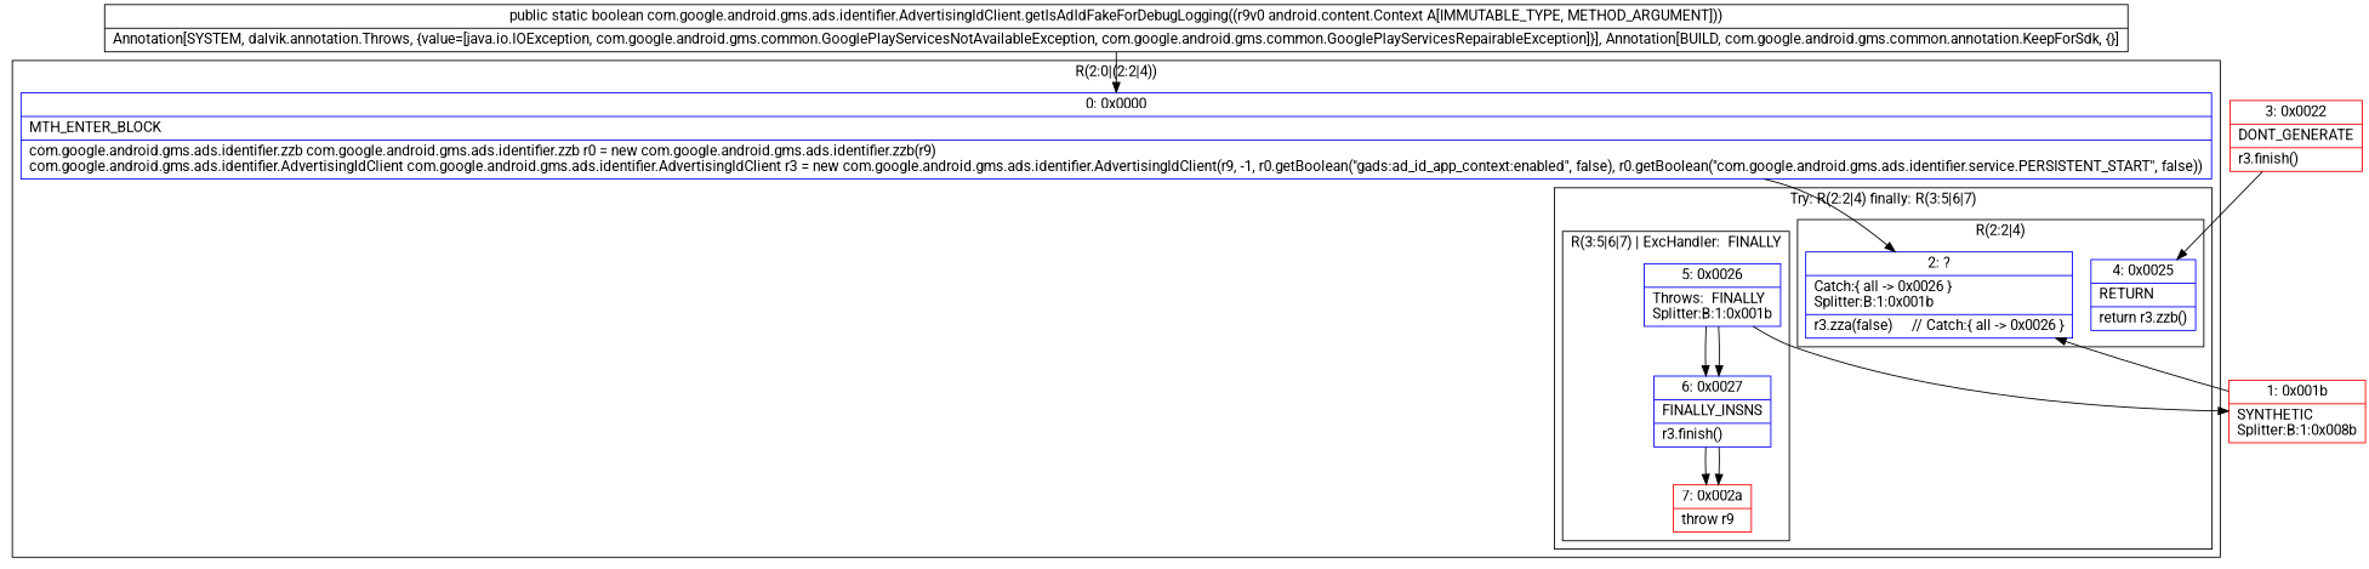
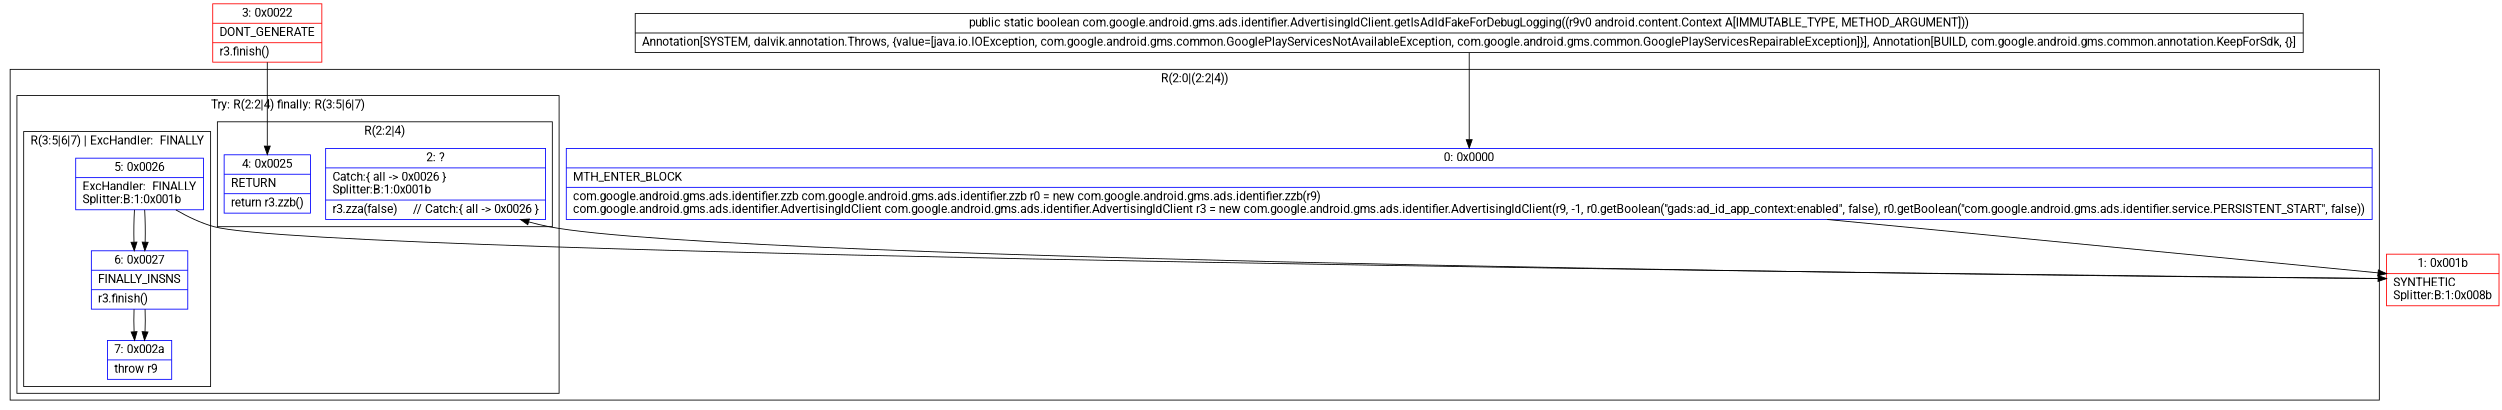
  digraph {
    fontname=Roboto
    node [color=blue fontname=Roboto shape=record]
    edge [fontname=Roboto]
    n1 [label="{2\:\ ?|Catch:\{ all \-\> 0x0026 \}\lSplitter:B:1:0x001b\l|r3.zza(false)     \/\/ Catch:\{ all \-\> 0x0026 \}\l}"]
    n2 [label="{4\:\ 0x0025|RETURN\l|return r3.zzb()\l}"]
-   n3 [label="{5\:\ 0x0026|Throws:  FINALLY\lSplitter:B:1:0x001b\l}"]
+   n3 [label="{5\:\ 0x0026|ExcHandler:  FINALLY\lSplitter:B:1:0x001b\l}"]
    n4 [label="{6\:\ 0x0027|FINALLY_INSNS\l|r3.finish()\l}"]
-   n5 [color=red label="{7\:\ 0x002a|throw r9\l}"]
+   n5 [label="{7\:\ 0x002a|throw r9\l}"]
    n6 [label="{0\:\ 0x0000|MTH_ENTER_BLOCK\l|com.google.android.gms.ads.identifier.zzb com.google.android.gms.ads.identifier.zzb r0 = new com.google.android.gms.ads.identifier.zzb(r9)\lcom.google.android.gms.ads.identifier.AdvertisingIdClient com.google.android.gms.ads.identifier.AdvertisingIdClient r3 = new com.google.android.gms.ads.identifier.AdvertisingIdClient(r9, \-1, r0.getBoolean(\"gads:ad_id_app_context:enabled\", false), r0.getBoolean(\"com.google.android.gms.ads.identifier.service.PERSISTENT_START\", false))\l}"]
    n7 [color=red label="{1\:\ 0x001b|SYNTHETIC\lSplitter:B:1:0x008b\l}"]
    n8 [color=red label="{3\:\ 0x0022|DONT_GENERATE\l|r3.finish()\l}"]
    n9 [label="{public static boolean com.google.android.gms.ads.identifier.AdvertisingIdClient.getIsAdIdFakeForDebugLogging((r9v0 android.content.Context A[IMMUTABLE_TYPE, METHOD_ARGUMENT]))  | Annotation[SYSTEM, dalvik.annotation.Throws, \{value=[java.io.IOException, com.google.android.gms.common.GooglePlayServicesNotAvailableException, com.google.android.gms.common.GooglePlayServicesRepairableException]\}], Annotation[BUILD, com.google.android.gms.common.annotation.KeepForSdk, \{\}]\l}" color=""]
    subgraph cluster_1 {
      label="R(2:0|(2:2|4))"
      n6
      subgraph cluster_2 {
        label="Try: R(2:2|4) finally: R(3:5|6|7)"
        subgraph cluster_3 {
          label="R(2:2|4)"
          n1
          n2
        }
        subgraph cluster_4 {
          label="R(3:5|6|7) | ExcHandler:  FINALLY\l"
          n3
          n4
          n5
        }
      }
    }
    subgraph cluster_5 {
      label="R(3:5|6|7) | ExcHandler:  FINALLY\l"
    }
    n3 -> n4
    n3 -> n4
    n3 -> n7
    n4 -> n5
    n4 -> n5
-   n6 -> n1
+   n6 -> n7
    n7 -> n1
    n8 -> n2
    n9 -> n6
  }
